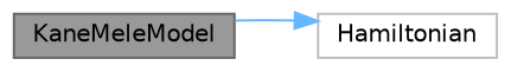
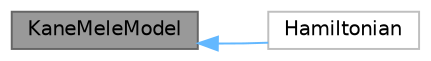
  digraph {
    rankdir=LR
    node [fontname=Helvetica fontsize=10 shape=box style=filled]
    n1 [color=gray40 fillcolor=grey60 fontcolor=black height=0.2 label=KaneMeleModel width=0.4]
    n2 [color=grey75 fillcolor=white height=0.2 label=Hamiltonian width=0.4]
-   n2 -> n1 [color=steelblue1 dir=back fontname=Helvetica fontsize=10 labelfontname=Helvetica labelfontsize=10 style=solid]
+   n1 -> n2 [color=steelblue1 dir=back fontname=Helvetica fontsize=10 labelfontname=Helvetica labelfontsize=10 style=solid]
  }
